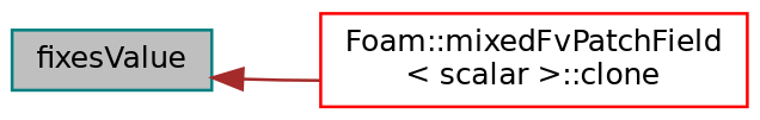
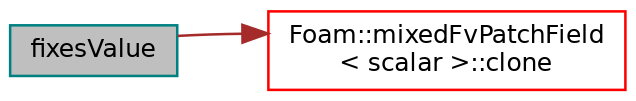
  digraph {
    rankdir=LR
    node [fontname=Helvetica fontsize=10 shape=record]
    n1 [color=teal fillcolor=grey75 fontcolor=black height=0.2 label=fixesValue style=filled width=0.4]
    n2 [color=red height=0.2 label="Foam::mixedFvPatchField\l\< scalar \>::clone" width=0.4]
-   n1 -> n2 [color=brown dir=back fontname=Helvetica fontsize=10 labelfontname=Helvetica labelfontsize=10 style=solid]
+   n2 -> n1 [color=brown dir=back fontname=Helvetica fontsize=10 labelfontname=Helvetica labelfontsize=10 style=solid]
  }
